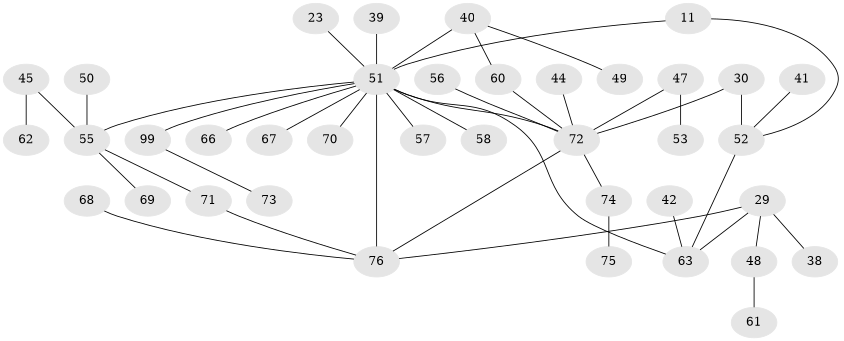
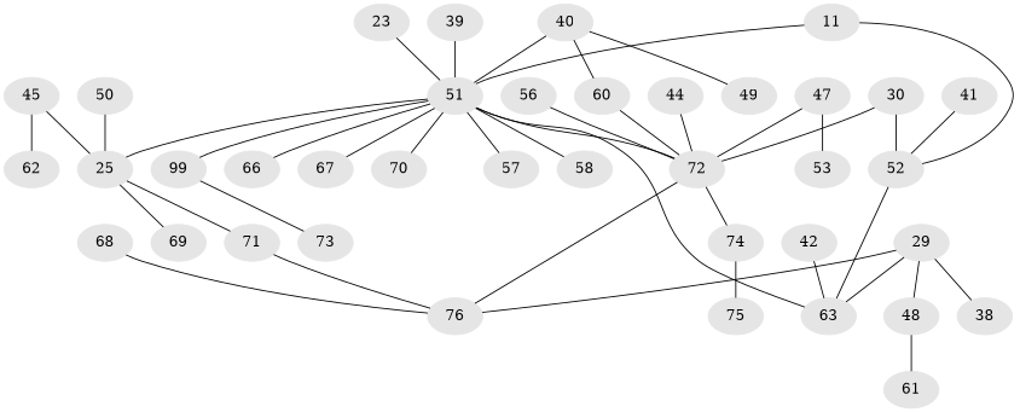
  graph {
    node [color=gray90 style=filled]
    11 [super="+9"]
    51 [super="+2+35"]
    52 [super="+20"]
    63
    76 [super="+65+64+18"]
    72 [super="+33"]
-   55 [super="+4+46"]
+   55 [super="+4+46" label=25]
    57
    58 [super="+36"]
    n10 [label=99 super="+27"]
    66
    67 [super="+26"]
    70
    23
    29
    38
    48
    61
    n19 [label=30 super="+24"]
    74
    39
    40 [super="+17"]
    49
    60
    41 [super="+37"]
    42
    44
    45
    62
    47
    53
    69
    71
    50
    73
    56
    68 [super="+54"]
    75
    11 -- 51
    11 -- 52
    51 -- 63
-   51 -- 76 [weight=6]
    51 -- 72
    51 -- 55
    51 -- 57
    51 -- 58
    51 -- n10
    51 -- 66
    51 -- 67
    51 -- 70
    52 -- 63
    72 -- 76
    72 -- 74
    55 -- 69
    55 -- 71
    n10 -- 73
    23 -- 51
    29 -- 63
    29 -- 76 [weight=3]
    29 -- 38
    29 -- 48
    48 -- 61
    n19 -- 52 [weight=2]
    n19 -- 72
    74 -- 75
    39 -- 51 [weight=2]
    40 -- 51 [weight=2]
    40 -- 49
    40 -- 60
    60 -- 72
    41 -- 52
    42 -- 63
    44 -- 72
    45 -- 55
    45 -- 62
    47 -- 72
    47 -- 53
    71 -- 76
    50 -- 55
    56 -- 72
    68 -- 76 [weight=2]
  }
